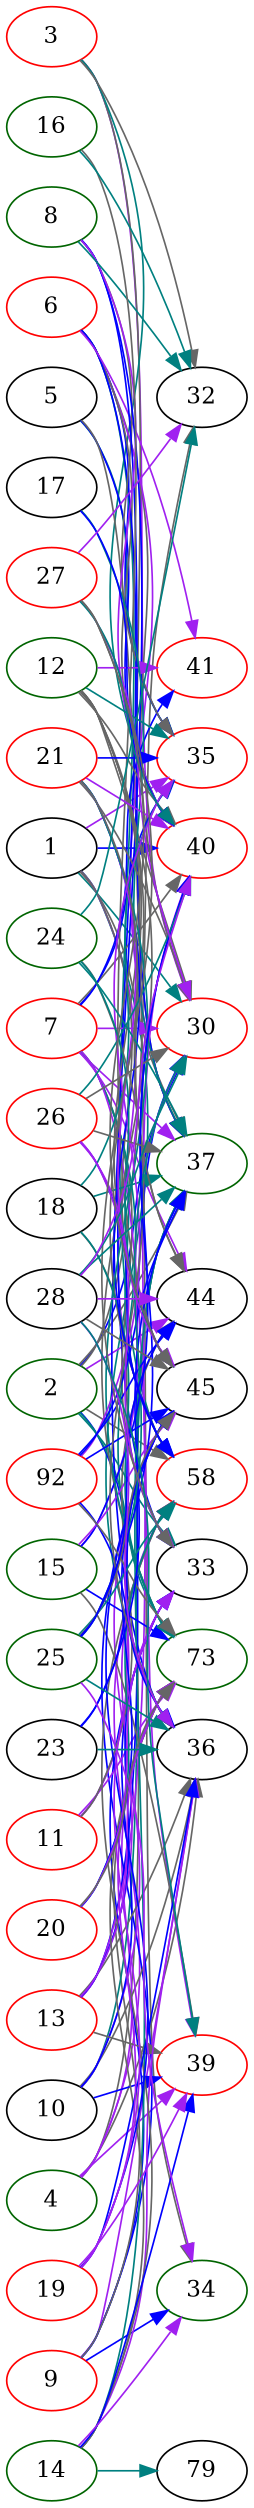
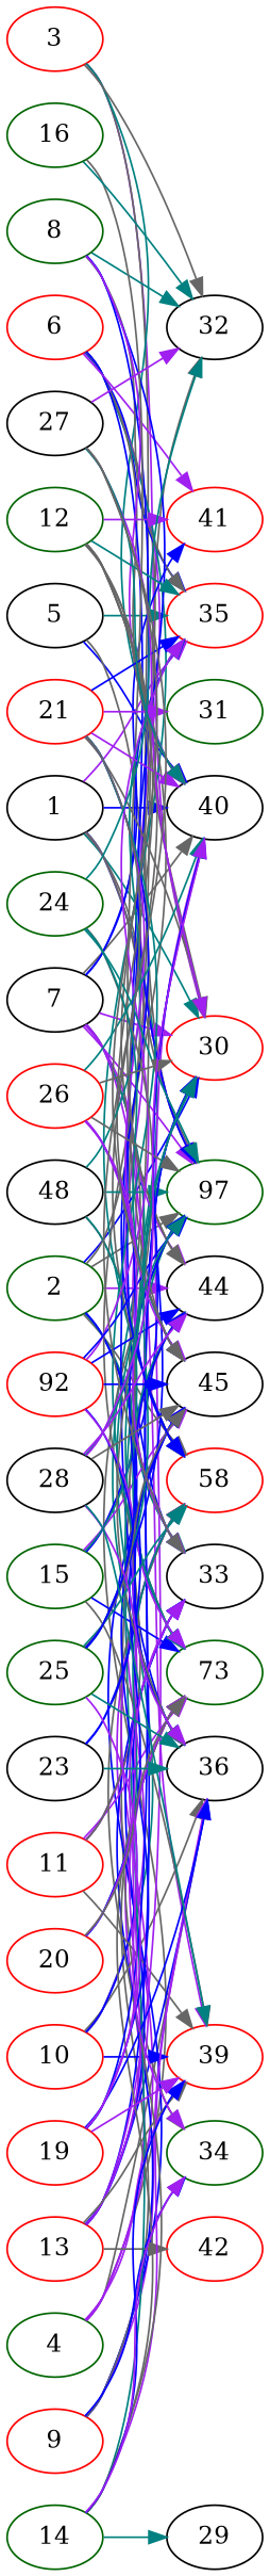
  digraph {
    rankdir=LR
    node [alpha=0.10 color=black]
    edge [color=purple]
    1 [alpha=0.17 expect_size=48471040]
    30 [alpha=0.13 color=red expect_size=50784256]
    35 [alpha=0.04 color=red expect_size=29712384]
    36 [alpha=0.09 expect_size=42519552]
-   37 [alpha=0.18 color=darkgreen expect_size=39654400]
+   37 [alpha=0.18 color=darkgreen expect_size=39654400 label=97]
    n6 [color=red expect_size=46189568 label=58]
-   40 [color=red expect_size=35341312]
+   40 [expect_size=35341312]
    45 [alpha=0.14 expect_size=43509760]
    2 [alpha=0.07 color=darkgreen expect_size=6333440]
    32 [alpha=0.06 expect_size=7406592]
    33 [alpha=0.17 expect_size=30296064]
    n12 [alpha=0.17 color=darkgreen expect_size=15548416 label=73]
    44 [alpha=0.03 expect_size=9488384]
    3 [alpha=0.06 color=red expect_size=22501376]
    4 [alpha=0.08 color=darkgreen expect_size=5596160]
    39 [alpha=0.11 color=red expect_size=16025600]
    5 [alpha=0.03 expect_size=41169920]
    34 [alpha=0.14 color=darkgreen expect_size=21884928]
    6 [alpha=0.09 color=red expect_size=31774720]
    41 [alpha=0.19 color=red expect_size=18609152]
-   7 [alpha=0.19 color=red expect_size=30316544]
+   7 [alpha=0.19 expect_size=30316544]
    8 [alpha=0.07 color=darkgreen expect_size=6327296]
    9 [alpha=0.08 color=red expect_size=44235776]
-   10 [alpha=0.13 expect_size=14087168]
+   10 [alpha=0.13 color=red expect_size=14087168]
    11 [alpha=0.11 color=red expect_size=41911296]
    12 [alpha=0.14 color=darkgreen expect_size=33779712]
    13 [alpha=0.02 color=red expect_size=51346432]
+   42 [color=red expect_size=49685504]
    14 [alpha=0.07 color=darkgreen expect_size=17246208]
-   29 [alpha=0.08 expect_size=25545728 label=79]
+   29 [alpha=0.08 expect_size=25545728]
    15 [alpha=0.08 color=darkgreen expect_size=35342336]
    16 [alpha=0.18 color=darkgreen expect_size=41412608]
-   17 [alpha=0.11 expect_size=14408704]
-   18 [alpha=0.06 expect_size=11535360]
+   18 [alpha=0.06 expect_size=11535360 label=48]
    19 [alpha=0.11 color=red expect_size=28425216]
    20 [alpha=0.11 color=red expect_size=46127104]
    21 [color=red expect_size=29644800]
+   31 [alpha=0.13 color=darkgreen expect_size=30327808]
    n39 [color=red expect_size=9467904 label=92]
    23 [alpha=0.16 expect_size=43464704]
    24 [alpha=0.03 color=darkgreen expect_size=48914432]
    25 [alpha=0.05 color=darkgreen expect_size=18136064]
    26 [alpha=0.19 color=red expect_size=35977216]
-   27 [alpha=0.03 color=red expect_size=31915008]
+   27 [alpha=0.03 expect_size=31915008]
    28 [alpha=0.07 expect_size=10471424]
    1 -> 30 [color=teal]
    1 -> 35
    1 -> 36 [color=teal]
    1 -> 37 [color=gray40]
    1 -> n6
    1 -> 40 [color=blue]
    1 -> 45 [color=gray40]
    2 -> 30 [color=blue]
    2 -> 36 [color=blue]
    2 -> 37 [color=gray40]
    2 -> n6 [color=gray40]
    2 -> 32 [color=gray40]
    2 -> 33 [color=teal]
-   2 -> n12 [color=teal]
+   2 -> n12 [color=blue]
    2 -> 44
    3 -> 30
    3 -> 37 [color=gray40]
    3 -> 40 [color=teal]
    3 -> 32 [color=gray40]
    4 -> 36 [color=gray40]
    4 -> 37 [color=gray40]
    4 -> n6
    4 -> n12
    4 -> 39
    5 -> 35 [color=teal]
    5 -> 40 [color=blue]
    5 -> 34 [color=gray40]
    6 -> 30 [color=gray40]
    6 -> 35 [color=blue]
    6 -> 37
    6 -> n6 [color=teal]
    6 -> 40 [color=gray40]
    6 -> 33 [color=blue]
    6 -> 41
    7 -> 30
    7 -> 35 [color=blue]
    7 -> 37
-   7 -> n6 [color=teal]
+   7 -> n6
    7 -> 40 [color=gray40]
    7 -> 33 [color=gray40]
    7 -> n12 [color=teal]
    7 -> 44
    7 -> 39
    7 -> 41 [color=blue]
    8 -> 35 [color=gray40]
    8 -> 36 [color=blue]
    8 -> 37 [color=blue]
    8 -> 40
    8 -> 32 [color=teal]
    9 -> 36
    9 -> 45 [color=blue]
    9 -> 33 [color=blue]
    9 -> n12 [color=gray40]
    9 -> 34 [color=blue]
    10 -> 36 [color=gray40]
    10 -> 37 [color=teal]
    10 -> 45
    10 -> 33 [color=blue]
    10 -> 39 [color=blue]
    11 -> n6
    11 -> 45
    11 -> n12
    11 -> 44 [color=gray40]
+   11 -> 39 [color=gray40]
    12 -> 30 [color=gray40]
    12 -> 35 [color=teal]
    12 -> n6 [color=gray40]
    12 -> 40 [color=gray40]
    12 -> 45 [color=gray40]
    12 -> n12 [color=gray40]
    12 -> 44 [color=gray40]
    12 -> 41
    13 -> 30 [color=blue]
-   13 -> 36 [color=gray40]
+   13 -> 36 [color=blue]
    13 -> n6
    13 -> 40
    13 -> 33 [color=blue]
    13 -> n12
    13 -> 39 [color=gray40]
+   13 -> 42 [color=gray40]
    14 -> 36
    14 -> 37 [color=teal]
    14 -> n6 [color=gray40]
    14 -> n12 [color=gray40]
    14 -> 39 [color=blue]
    14 -> 34
    14 -> 29 [color=teal]
    15 -> 30
    15 -> 40 [color=blue]
    15 -> 45
    15 -> n12 [color=blue]
+   15 -> 44 [color=teal]
    15 -> 39 [color=gray40]
    16 -> 45 [color=gray40]
    16 -> 32 [color=teal]
-   17 -> 37 [color=teal]
-   17 -> 40 [color=blue]
    18 -> 35 [color=teal]
    18 -> 37 [color=teal]
    18 -> 33 [color=gray40]
    18 -> n12 [color=teal]
+   19 -> 30 [color=blue]
    19 -> 36 [color=blue]
    19 -> 45 [color=blue]
    19 -> 33
    19 -> n12
    19 -> 39
    20 -> n6 [color=teal]
    20 -> 45 [color=blue]
    20 -> 33
    20 -> n12 [color=gray40]
    21 -> 30 [color=gray40]
    21 -> 35 [color=blue]
    21 -> n6 [color=blue]
    21 -> 40
    21 -> 45
    21 -> n12 [color=teal]
    21 -> 44 [color=gray40]
+   21 -> 31
    n39 -> 35
    n39 -> 36 [color=blue]
    n39 -> 37 [color=blue]
    n39 -> 45 [color=blue]
-   n39 -> n12 [color=gray40]
+   n39 -> n12
    n39 -> 44 [color=blue]
    23 -> 36 [color=teal]
    23 -> 37 [color=blue]
    23 -> 45 [color=blue]
    24 -> 36 [color=gray40]
    24 -> 37 [color=teal]
    24 -> 45 [color=teal]
    24 -> 32 [color=teal]
    25 -> 30 [color=teal]
    25 -> 36 [color=teal]
    25 -> n6 [color=teal]
    25 -> 40 [color=blue]
    25 -> 45 [color=gray40]
    25 -> 44 [color=blue]
    25 -> 34
    26 -> 30 [color=gray40]
    26 -> 37 [color=gray40]
    26 -> n6 [color=blue]
    26 -> 40 [color=teal]
    26 -> 45
    26 -> 33
    27 -> 30
    27 -> 40 [color=teal]
    27 -> 45 [color=gray40]
    27 -> 32
    27 -> 33 [color=gray40]
    28 -> 30 [color=teal]
    28 -> 36
    28 -> 37 [color=teal]
    28 -> 40
    28 -> 45 [color=gray40]
    28 -> 44
    28 -> 39 [color=teal]
  }
